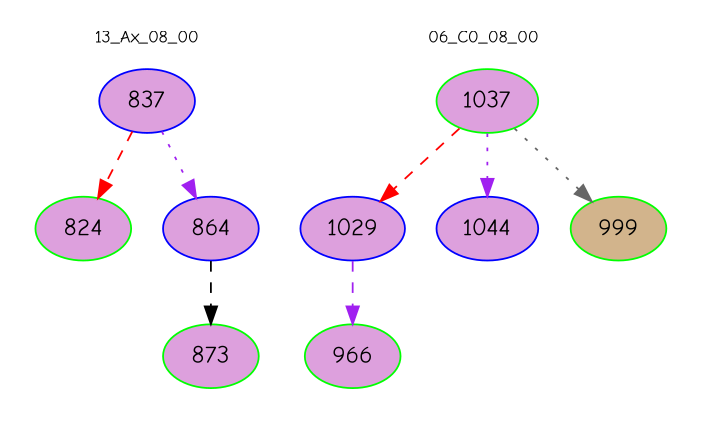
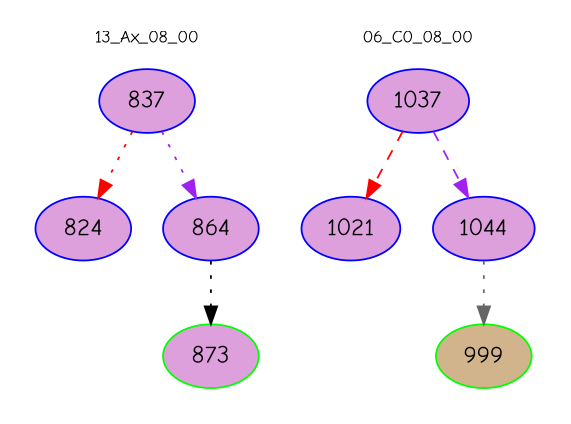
  digraph {
    fontname="Comic Neue"
    node [color=blue fillcolor=plum fontname="Comic Neue" style=filled]
    edge [color=purple fontname="Comic Neue" style=dashed]
    n1 [label=837]
-   n2 [color=green label=824]
+   n2 [label=824]
    n3 [label=864]
    n4 [color=green label=873]
-   n5 [color=green label=1037]
-   n6 [label=1029]
+   n5 [label=1037]
+   n6 [label=1021]
    n7 [label=1044]
    n8 [color=green fillcolor=tan label=999]
-   n9 [color=green label=966]
    subgraph cluster_1 {
      color=white
      fontsize=10
      label="13_Ax_08_00"
      n1
      n2
      n3
      n4
    }
    subgraph cluster_2 {
      color=white
      fontsize=10
      label="06_C0_08_00"
      n5
      n6
      n7
      n8
-     n9
    }
-   n1 -> n2 [color=red]
+   n1 -> n2 [color=red style=dotted]
    n1 -> n3 [style=dotted]
-   n3 -> n4 [color=black]
+   n3 -> n4 [color=black style=dotted]
    n5 -> n6 [color=red]
-   n5 -> n7 [style=dotted]
-   n5 -> n8 [color=gray40 style=dotted]
-   n6 -> n9
+   n5 -> n7
+   n7 -> n8 [color=gray40 style=dotted]
  }
